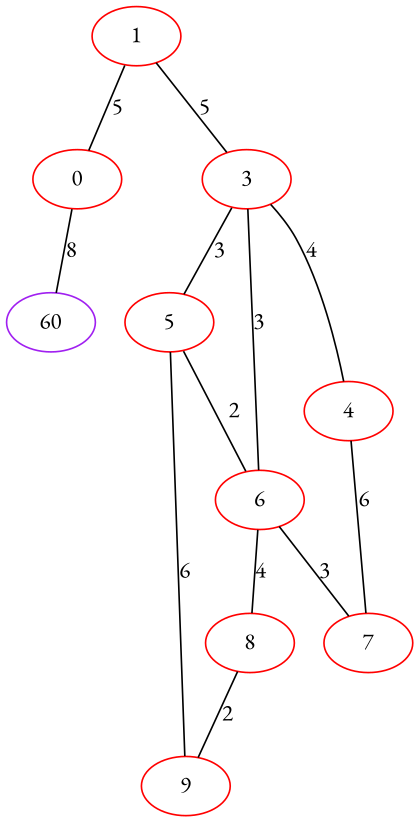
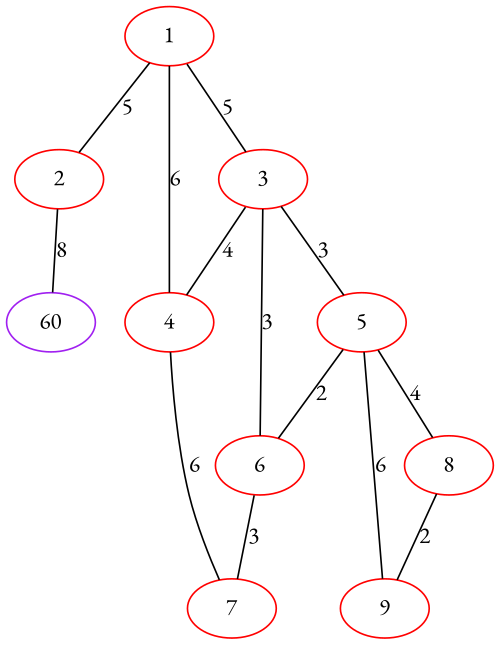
  graph {
    fontname="EB Garamond"
    node [color=red fontname="EB Garamond" weight=1]
    edge [fontname="EB Garamond"]
    1
-   2 [label=0]
+   2
    3
    4
    n5 [color=purple label=60 weight=4]
    5
    6
    7
    8
    9
    1 -- 2 [label=5]
    1 -- 3 [label=5]
+   1 -- 4 [label=6]
    2 -- n5 [label=8]
    3 -- 4 [label=4]
    3 -- 5 [label=3]
    3 -- 6 [label=3]
    4 -- 7 [label=6]
    5 -- 6 [label=2]
-   6 -- 8 [label=4]
+   5 -- 8 [label=4]
    5 -- 9 [label=6]
    6 -- 7 [label=3]
    8 -- 9 [label=2]
  }
